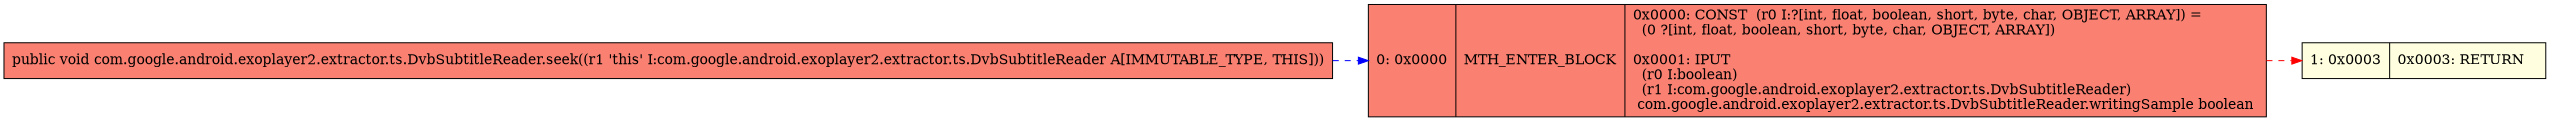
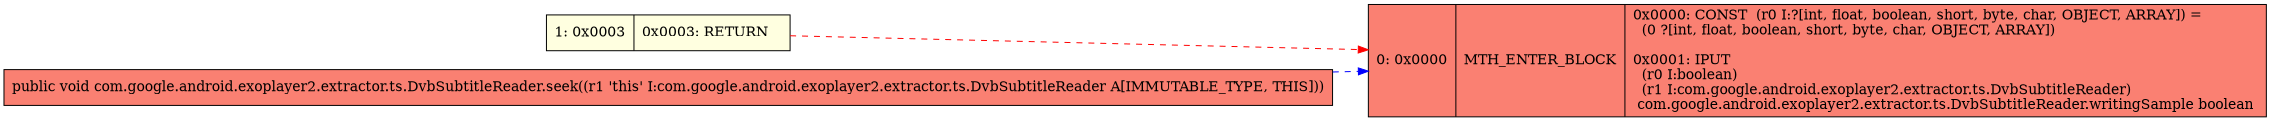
  digraph {
    rankdir=LR
    node [shape=record style=filled fillcolor=salmon]
    edge [style=dashed arrowhead=normal]
    n1 [label="{0\:\ 0x0000|MTH_ENTER_BLOCK\l|0x0000: CONST  (r0 I:?[int, float, boolean, short, byte, char, OBJECT, ARRAY]) = \l  (0 ?[int, float, boolean, short, byte, char, OBJECT, ARRAY])\l \l0x0001: IPUT  \l  (r0 I:boolean)\l  (r1 I:com.google.android.exoplayer2.extractor.ts.DvbSubtitleReader)\l com.google.android.exoplayer2.extractor.ts.DvbSubtitleReader.writingSample boolean \l}"]
    n2 [label="{1\:\ 0x0003|0x0003: RETURN   \l}" fillcolor=lightyellow]
    n3 [label="{public void com.google.android.exoplayer2.extractor.ts.DvbSubtitleReader.seek((r1 'this' I:com.google.android.exoplayer2.extractor.ts.DvbSubtitleReader A[IMMUTABLE_TYPE, THIS])) }"]
-   n1 -> n2 [color=red]
+   n2 -> n1 [color=red]
    n3 -> n1 [color=blue]
  }
